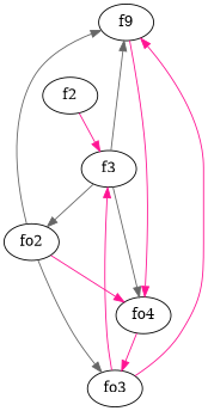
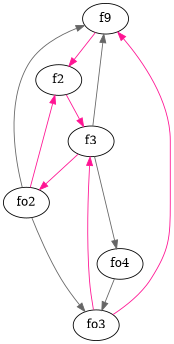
  strict digraph {
    edge [color=deeppink weight=2]
    n1 [label=f9]
    f2
    f3
    n4 [label=fo4]
    fo2
    fo3
-   n1 -> n4
+   n1 -> f2
    f2 -> f3
    f3 -> n1 [color=gray40]
    f3 -> n4 [color=gray40]
-   f3 -> fo2 [color=gray40]
-   n4 -> fo3
+   f3 -> fo2
+   n4 -> fo3 [color=gray40]
    fo2 -> n1 [color=gray40]
-   fo2 -> n4
+   fo2 -> f2
    fo2 -> fo3 [color=gray40]
    fo3 -> n1
    fo3 -> f3
  }
